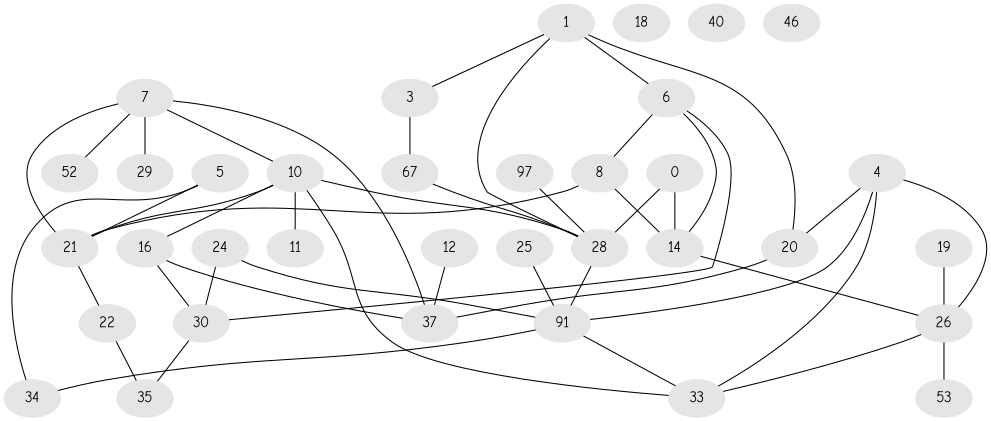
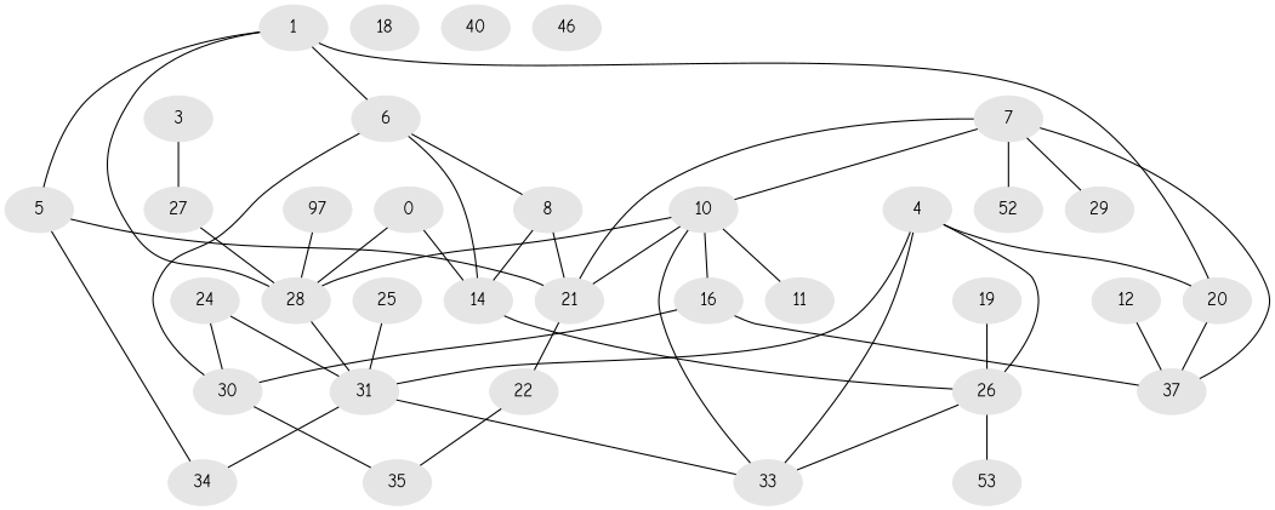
  graph {
    fontname="Comic Neue"
    node [color=gray90 fontname="Comic Neue" style=filled]
    edge [fontname="Comic Neue"]
    1 [super="+51"]
    5 [super="+56"]
    6 [super="+9"]
    20
    28 [super="+32"]
    21 [super="+47"]
    34
    14 [super="+54"]
    8
    30 [super="+44"]
    37 [super="+45"]
-   31 [super="+39" label=91]
+   31 [super="+39"]
    n13 [label=0 super="+15"]
    26 [super="+36"]
-   27 [super="+50" label=67]
+   27 [super="+50"]
    3
    4 [super="+42"]
    33
    53 [super="+55"]
    22
    35 [super="+43"]
    7 [super="+48"]
    29
    10 [super="+41"]
    52
    11 [super="+13"]
    16 [super="+23"]
    12 [super="+49"]
    n29 [label=97]
    18
    19
    24
    25
    40
    46
-   1 -- 3
+   1 -- 5
    1 -- 6
    1 -- 20
    1 -- 28
    5 -- 21
    5 -- 34
    6 -- 14
    6 -- 8
    6 -- 30
    20 -- 37
    28 -- 31
    21 -- 22
    14 -- 26
    8 -- 21
    8 -- 14
    30 -- 35
    31 -- 34
    31 -- 33
    n13 -- 28
    n13 -- 14
    26 -- 33
    26 -- 53
    27 -- 28
    3 -- 27
    4 -- 20
    4 -- 31
    4 -- 26
    4 -- 33
    22 -- 35
    7 -- 21
    7 -- 37
    7 -- 29
    7 -- 10
    7 -- 52
    10 -- 28
    10 -- 21
    10 -- 33
    10 -- 11
    10 -- 16
    16 -- 30
    16 -- 37
    12 -- 37
    n29 -- 28
    19 -- 26
    24 -- 30
    24 -- 31
    25 -- 31
  }
